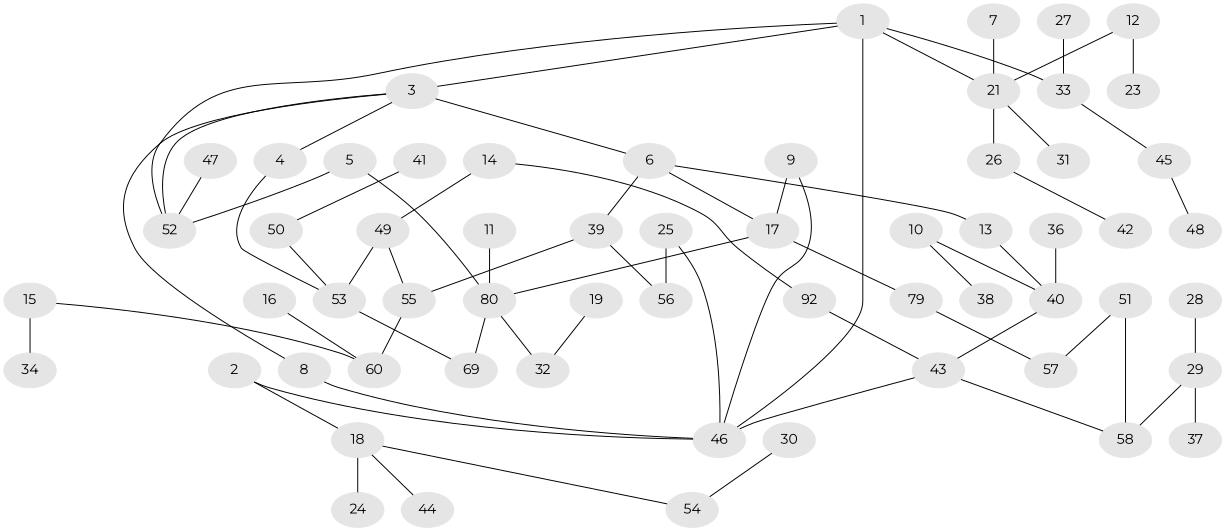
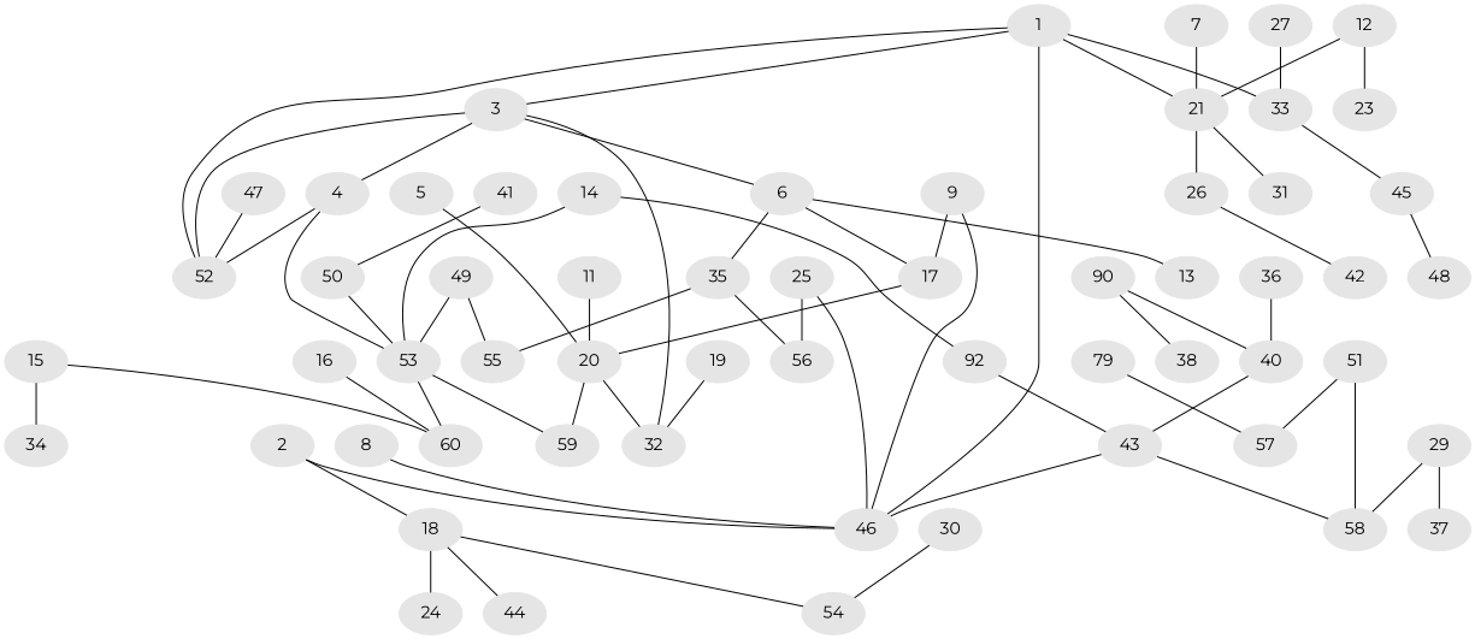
  graph {
    fontname=Montserrat
    node [color=gray90 fontname=Montserrat style=filled]
    edge [fontname=Montserrat weight=1.0]
    1
    3
    21
    33
    46
    52
    4
    6
    32
    26
    31
    45
    2
    18
    24
    44
    54
    53
    13
    17
-   35 [label=39]
+   35
    60
-   59 [label=69]
+   59
    5
-   20 [label=80]
+   20
    40
    n27 [label=79]
    56
    55
    7
    8
    9
-   10
+   10 [label=90]
    38
    43
    11
    12
    23
    14
    n40 [label=92]
    15
    34
    16
    57
    19
    42
    58
    25
    27
-   28
    29
    37
    30
    48
    36
    41
    50
    47
    49
    51
    1 -- 3
    1 -- 21
    1 -- 33
    1 -- 46
    1 -- 52
    3 -- 52
    3 -- 4
    3 -- 6
-   3 -- 8
+   3 -- 32
    21 -- 26
    21 -- 31
    33 -- 45
    4 -- 53
    6 -- 13
    6 -- 17
    6 -- 35
    26 -- 42
    45 -- 48
    2 -- 46
    2 -- 18
    18 -- 24
    18 -- 44
    18 -- 54
-   55 -- 60
+   53 -- 60
    53 -- 59
-   13 -- 40
    17 -- 20
-   17 -- n27
    35 -- 56
    35 -- 55
-   5 -- 52
+   4 -- 52
    5 -- 20
    20 -- 32
    20 -- 59
    40 -- 43
    n27 -- 57
    7 -- 21
    8 -- 46
    9 -- 46
    9 -- 17
    10 -- 40
    10 -- 38
    43 -- 46
    43 -- 58
    11 -- 20
    12 -- 21
    12 -- 23
-   14 -- 49
+   14 -- 53
    14 -- n40
    n40 -- 43
    15 -- 60
    15 -- 34
    16 -- 60
    19 -- 32
    25 -- 46
    25 -- 56
    27 -- 33
-   28 -- 29
    29 -- 58
    29 -- 37
    30 -- 54
    36 -- 40
    41 -- 50
    50 -- 53
    47 -- 52
    49 -- 53
    49 -- 55
    51 -- 57
    51 -- 58
  }
